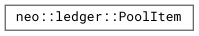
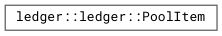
  digraph {
    rankdir=LR
    fontname="Roboto Mono"
-   n1 [color=grey40 fillcolor=white fontname="Roboto Mono" fontsize=10 height=0.2 label="neo::ledger::PoolItem" shape=box style=filled width=0.4]
+   n1 [color=grey40 fillcolor=white fontname="Roboto Mono" fontsize=10 height=0.2 label="ledger::ledger::PoolItem" shape=box style=filled width=0.4]
  }
